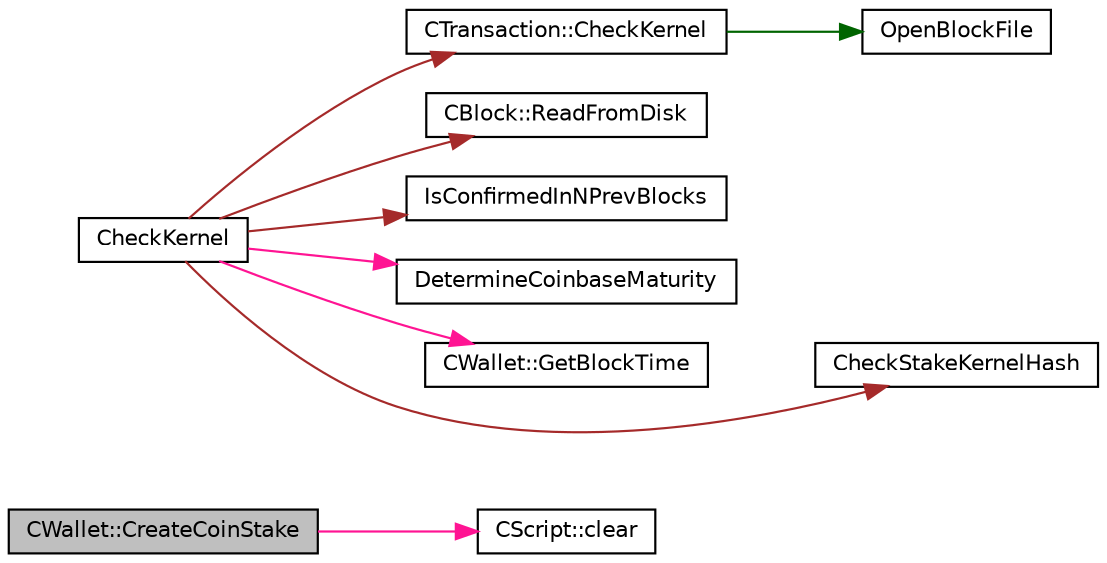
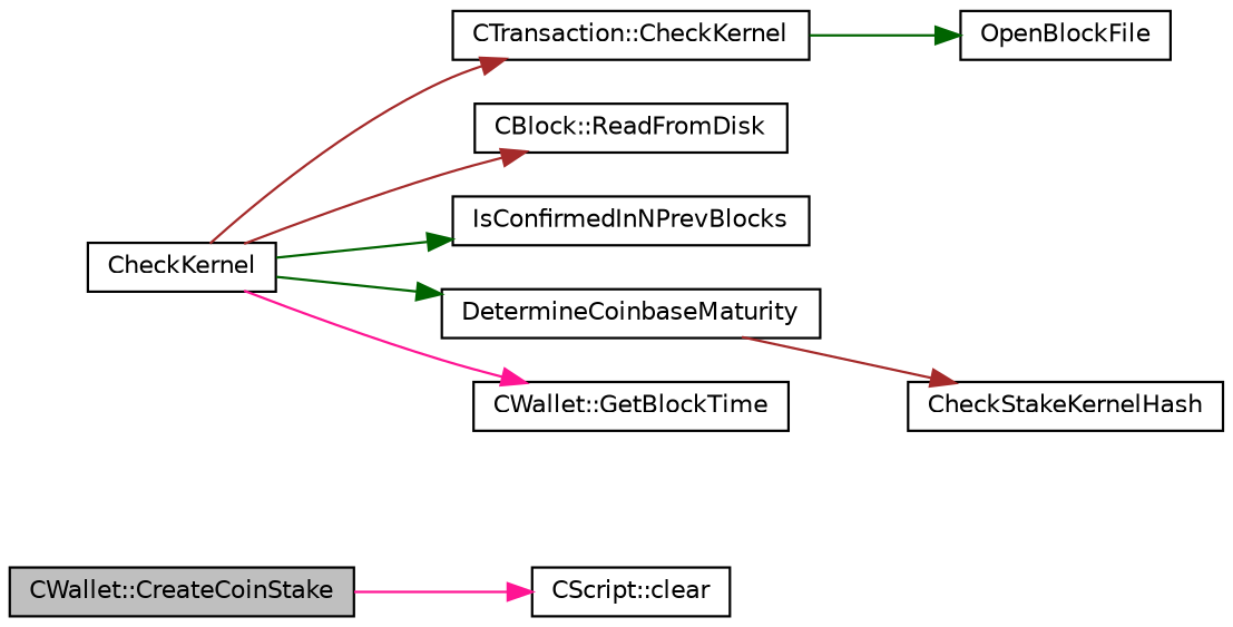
  digraph {
    rankdir=LR
    node [color=black fillcolor=white fontname=Helvetica fontsize=10 shape=record style=filled]
    edge [color=deeppink fontname=Helvetica fontsize=10 labelfontname=Helvetica labelfontsize=10 style=solid]
    n1 [fillcolor=grey75 fontcolor=black height=0.2 label="CWallet::CreateCoinStake" width=0.4]
    n2 [height=0.2 label="CScript::clear" width=0.4]
    n3 [height=0.2 label=CheckKernel width=0.4]
    n4 [height=0.2 label="CTransaction::CheckKernel" width=0.4]
    n5 [height=0.2 label="CBlock::ReadFromDisk" width=0.4]
    n6 [height=0.2 label=IsConfirmedInNPrevBlocks width=0.4]
    n7 [height=0.2 label=DetermineCoinbaseMaturity width=0.4]
    n8 [height=0.2 label="CWallet::GetBlockTime" width=0.4]
    n9 [height=0.2 label=CheckStakeKernelHash width=0.4]
    n10 [height=0.2 label=OpenBlockFile width=0.4]
    n1 -> n2
    n3 -> n4 [color=brown]
    n3 -> n5 [color=brown]
-   n3 -> n6 [color=brown]
-   n3 -> n7
+   n3 -> n6 [color=darkgreen]
+   n3 -> n7 [color=darkgreen]
    n3 -> n8
-   n3 -> n9 [color=brown]
+   n7 -> n9 [color=brown]
    n4 -> n10 [color=darkgreen]
  }
